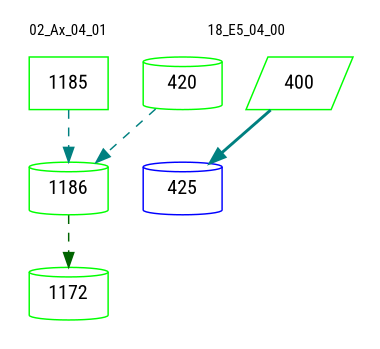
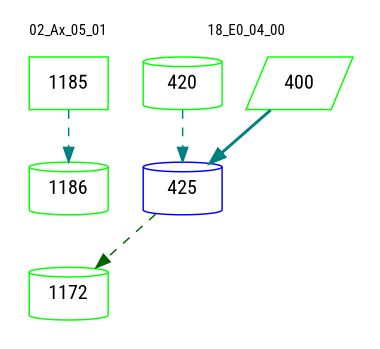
  digraph {
    fontname="Roboto Condensed"
    node [color=green fontname="Roboto Condensed" shape=cylinder]
    edge [color=teal fontname="Roboto Condensed" style=dashed]
    n1 [label=1185 shape=box]
    n2 [label=1186]
    n3 [label=1172]
    n4 [label=420]
    n5 [color=blue label=425]
    n6 [label=400 shape=parallelogram]
    subgraph cluster_1 {
      color=white
      fontsize=10
-     label="02_Ax_04_01"
+     label="02_Ax_05_01"
      n1
      n2
      n3
    }
    subgraph cluster_2 {
      color=white
      fontsize=10
-     label="18_E5_04_00"
+     label="18_E0_04_00"
      n4
      n5
      n6
    }
    n1 -> n2
-   n2 -> n3 [color=darkgreen]
-   n4 -> n2
+   n5 -> n3 [color=darkgreen]
+   n4 -> n5
    n6 -> n5 [style=bold]
  }
